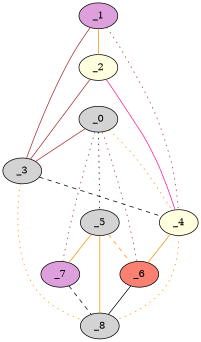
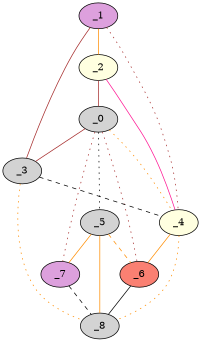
  graph {
    node [fillcolor=lightgrey style=filled y=39]
    edge [color=darkorange style=solid valence=2]
    _0 [x=46]
    _3 [x=72 y=10]
    _4 [fillcolor=lightyellow x=82]
    _5 [x=93 y=84]
    _6 [fillcolor=salmon x=94 y=73]
    _7 [fillcolor=plum x=95 y=115]
    _1 [fillcolor=plum x=65 y=23]
    _2 [fillcolor=lightyellow x=70 y=16]
    _8 [x=98 y=65]
    _0 -- _3 [color=brown valence=1]
    _0 -- _4 [style=dotted]
    _0 -- _5 [color=black style=dotted valence=1]
    _0 -- _6 [color=brown style=dotted]
    _0 -- _7 [color=brown style=dotted valence=1]
    _3 -- _4 [color=black style=dashed]
    _3 -- _8 [style=dotted valence=1]
    _4 -- _6
    _4 -- _8 [style=dotted valence=1]
    _5 -- _6 [style=dashed]
    _5 -- _7
    _5 -- _8 [valence=1]
    _6 -- _8 [color=black]
    _7 -- _8 [color=black style=dashed valence=1]
    _1 -- _3 [color=brown]
    _1 -- _4 [color=brown style=dotted]
    _1 -- _2
-   _2 -- _3 [color=brown]
+   _2 -- _0 [color=brown]
    _2 -- _4 [color=deeppink valence=1]
  }
